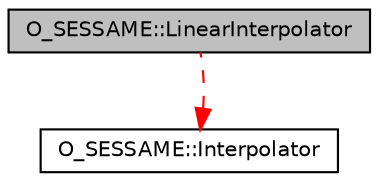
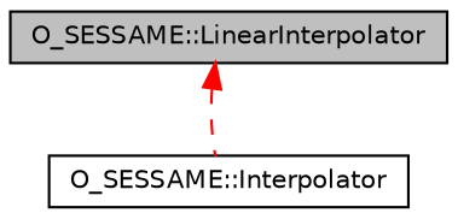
  digraph {
    node [color=black fontname=Helvetica fontsize=10 shape=record style=filled]
    n1 [fillcolor=grey75 fontcolor=black height=0.2 label="O_SESSAME::LinearInterpolator" width=0.4]
    n2 [fillcolor=white height=0.2 label="O_SESSAME::Interpolator" width=0.4]
-   n2 -> n1 [color=red dir=back fontname=Helvetica fontsize=10 labelfontname=Helvetica labelfontsize=10 style=dashed]
+   n1 -> n2 [color=red dir=back fontname=Helvetica fontsize=10 labelfontname=Helvetica labelfontsize=10 style=dashed]
  }
